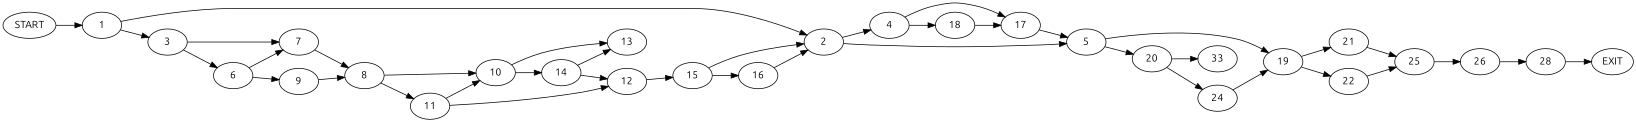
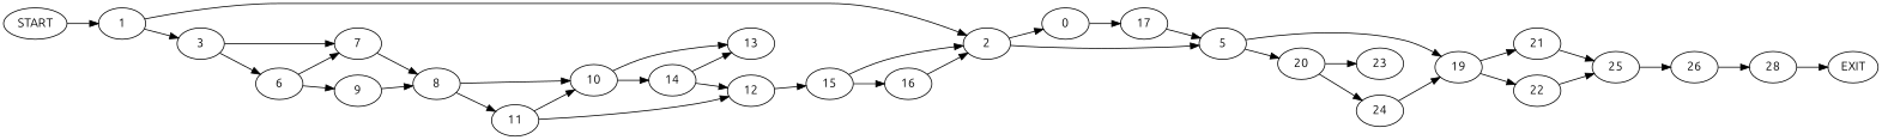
  digraph {
    fontname=Ubuntu
    rankdir=LR
    node [fontname=Ubuntu]
    edge [fontname=Ubuntu]
    n1 [label=START]
    1
    2
    3
    n5 [label=EXIT]
-   4
+   4 [label=0]
    5
    6
    7
    17
-   18
    19
    20
    9
    8
    21
    22
-   23 [label=33]
+   23
    24
    10
    11
    13
    14
    12
    15
    16
    25
    26
    28
    n1 -> 1
    1 -> 2
    1 -> 3
    2 -> 4
    2 -> 5
    3 -> 6
    3 -> 7
    4 -> 17
-   4 -> 18
    5 -> 19
    5 -> 20
    6 -> 7
    6 -> 9
    7 -> 8
    17 -> 5
-   18 -> 17
    19 -> 21
    19 -> 22
    20 -> 23
    20 -> 24
    9 -> 8
    8 -> 10
    8 -> 11
    21 -> 25
    22 -> 25
    24 -> 19
    10 -> 13
    10 -> 14
    11 -> 10
    11 -> 12
    14 -> 13
    14 -> 12
    12 -> 15
    15 -> 2
    15 -> 16
    16 -> 2
    25 -> 26
    26 -> 28
    28 -> n5
  }
